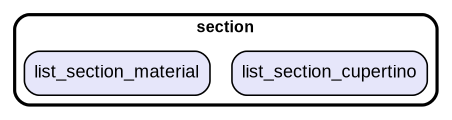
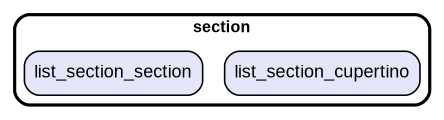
  digraph {
    fontname="Arial Black"
    fontsize=13
    penwidth=2.6
    style=rounded
    node [fillcolor=Lavender fontname=Arial fontsize=15 penwidth=1.3 shape=rect style="filled,rounded"]
    n1 [label=list_section_cupertino]
-   n2 [label=list_section_material]
+   n2 [label=list_section_section]
    subgraph cluster_1 {
      label=section
      n1
      n2
    }
  }
